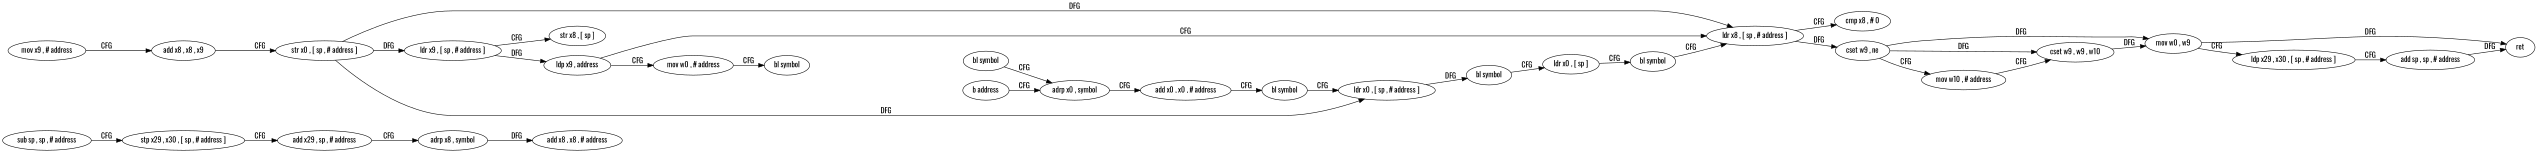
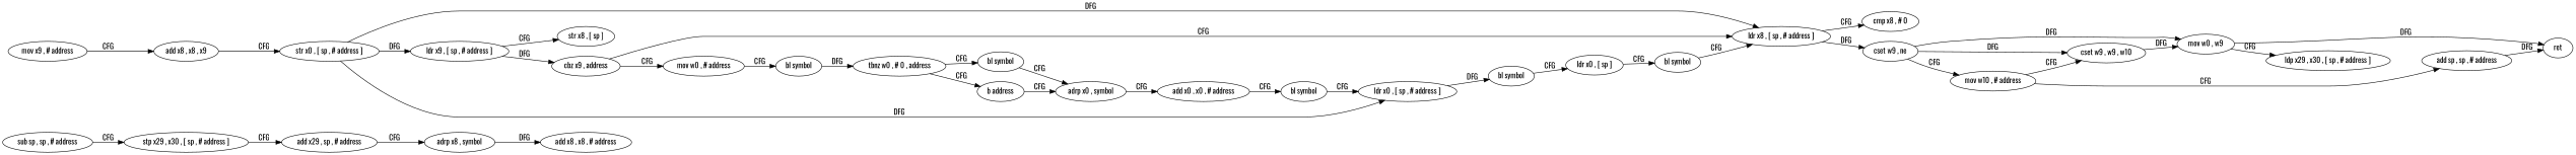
  digraph {
    fontname=Oswald
    rankdir=LR
    node [fontname=Oswald]
    edge [fontname=Oswald]
    n1 [label="sub sp , sp , # address"]
    n2 [label="stp x29 , x30 , [ sp , # address ]"]
    n3 [label="add x29 , sp , # address"]
    n4 [label="adrp x8 , symbol"]
    n5 [label="add x8 , x8 , # address"]
    n6 [label="mov x9 , # address"]
    n7 [label="add x8 , x8 , x9"]
    n8 [label="str x0 , [ sp , # address ]"]
    n9 [label="ldr x9 , [ sp , # address ]"]
    n10 [label="ldr x8 , [ sp , # address ]"]
    n11 [label="ldr x0 , [ sp , # address ]"]
    n12 [label="str x8 , [ sp ]"]
-   n13 [label="ldp x9 , address"]
+   n13 [label="cbz x9 , address"]
    n14 [label="cmp x8 , # 0"]
    n15 [label="cset w9 , ne"]
    n16 [label="bl symbol"]
    n17 [label="mov w0 , # address"]
    n18 [label="bl symbol"]
    n19 [label="mov w10 , # address"]
    n20 [label="cset w9 , w9 , w10"]
    n21 [label="mov w0 , w9"]
+   n22 [label="tbnz w0 , # 0 , address"]
    n23 [label="ldp x29 , x30 , [ sp , # address ]"]
    n24 [label=ret]
    n25 [label="add sp , sp , # address"]
    n26 [label="bl symbol"]
    n27 [label="b address"]
    n28 [label="adrp x0 , symbol"]
    n29 [label="add x0 , x0 , # address"]
    n30 [label="bl symbol"]
    n31 [label="ldr x0 , [ sp ]"]
    n32 [label="bl symbol"]
    n1 -> n2 [label=CFG]
    n2 -> n3 [label=CFG]
    n3 -> n4 [label=CFG]
    n4 -> n5 [label=DFG]
    n6 -> n7 [label=CFG]
    n7 -> n8 [label=CFG]
    n8 -> n9 [label=DFG]
    n8 -> n10 [label=DFG]
    n8 -> n11 [label=DFG]
    n9 -> n12 [label=CFG]
    n9 -> n13 [label=DFG]
    n10 -> n14 [label=CFG]
    n10 -> n15 [label=DFG]
    n11 -> n16 [label=DFG]
    n13 -> n10 [label=CFG]
    n13 -> n17 [label=CFG]
    n15 -> n19 [label=CFG]
    n15 -> n20 [label=DFG]
    n15 -> n21 [label=DFG]
    n16 -> n31 [label=CFG]
    n17 -> n18 [label=CFG]
+   n18 -> n22 [label=DFG]
    n19 -> n20 [label=CFG]
    n20 -> n21 [label=DFG]
    n21 -> n23 [label=CFG]
    n21 -> n24 [label=DFG]
-   n23 -> n25 [label=CFG]
+   n22 -> n26 [label=CFG]
+   n22 -> n27 [label=CFG]
+   n19 -> n25 [label=CFG]
    n25 -> n24 [label=DFG]
    n26 -> n28 [label=CFG]
    n27 -> n28 [label=CFG]
    n28 -> n29 [label=CFG]
    n29 -> n30 [label=CFG]
    n30 -> n11 [label=CFG]
    n31 -> n32 [label=CFG]
    n32 -> n10 [label=CFG]
  }
